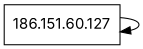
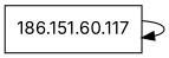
  digraph {
    fontname=Inter
-   n1 [label=" 186.151.60.127 " shape=record fontname=Inter]
+   n1 [label="186.151.60.117" shape=record fontname=Inter]
    n1 -> n1 [fontname=Inter]
  }
